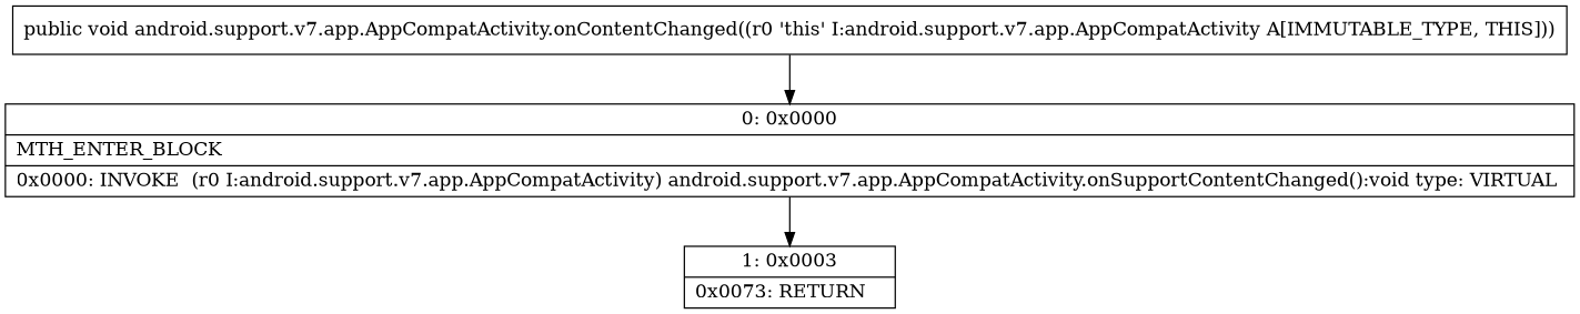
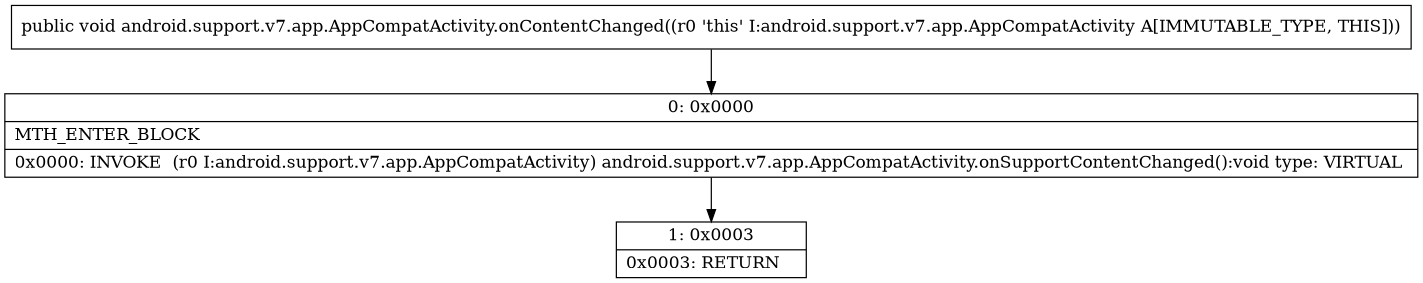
  digraph {
    node [shape=record]
    edge [color=black style=solid]
    n1 [label="{0\:\ 0x0000|MTH_ENTER_BLOCK\l|0x0000: INVOKE  (r0 I:android.support.v7.app.AppCompatActivity) android.support.v7.app.AppCompatActivity.onSupportContentChanged():void type: VIRTUAL \l}"]
-   n2 [label="{1\:\ 0x0003|0x0073: RETURN   \l}"]
+   n2 [label="{1\:\ 0x0003|0x0003: RETURN   \l}"]
    n3 [label="{public void android.support.v7.app.AppCompatActivity.onContentChanged((r0 'this' I:android.support.v7.app.AppCompatActivity A[IMMUTABLE_TYPE, THIS])) }"]
    n1 -> n2
    n3 -> n1
  }
